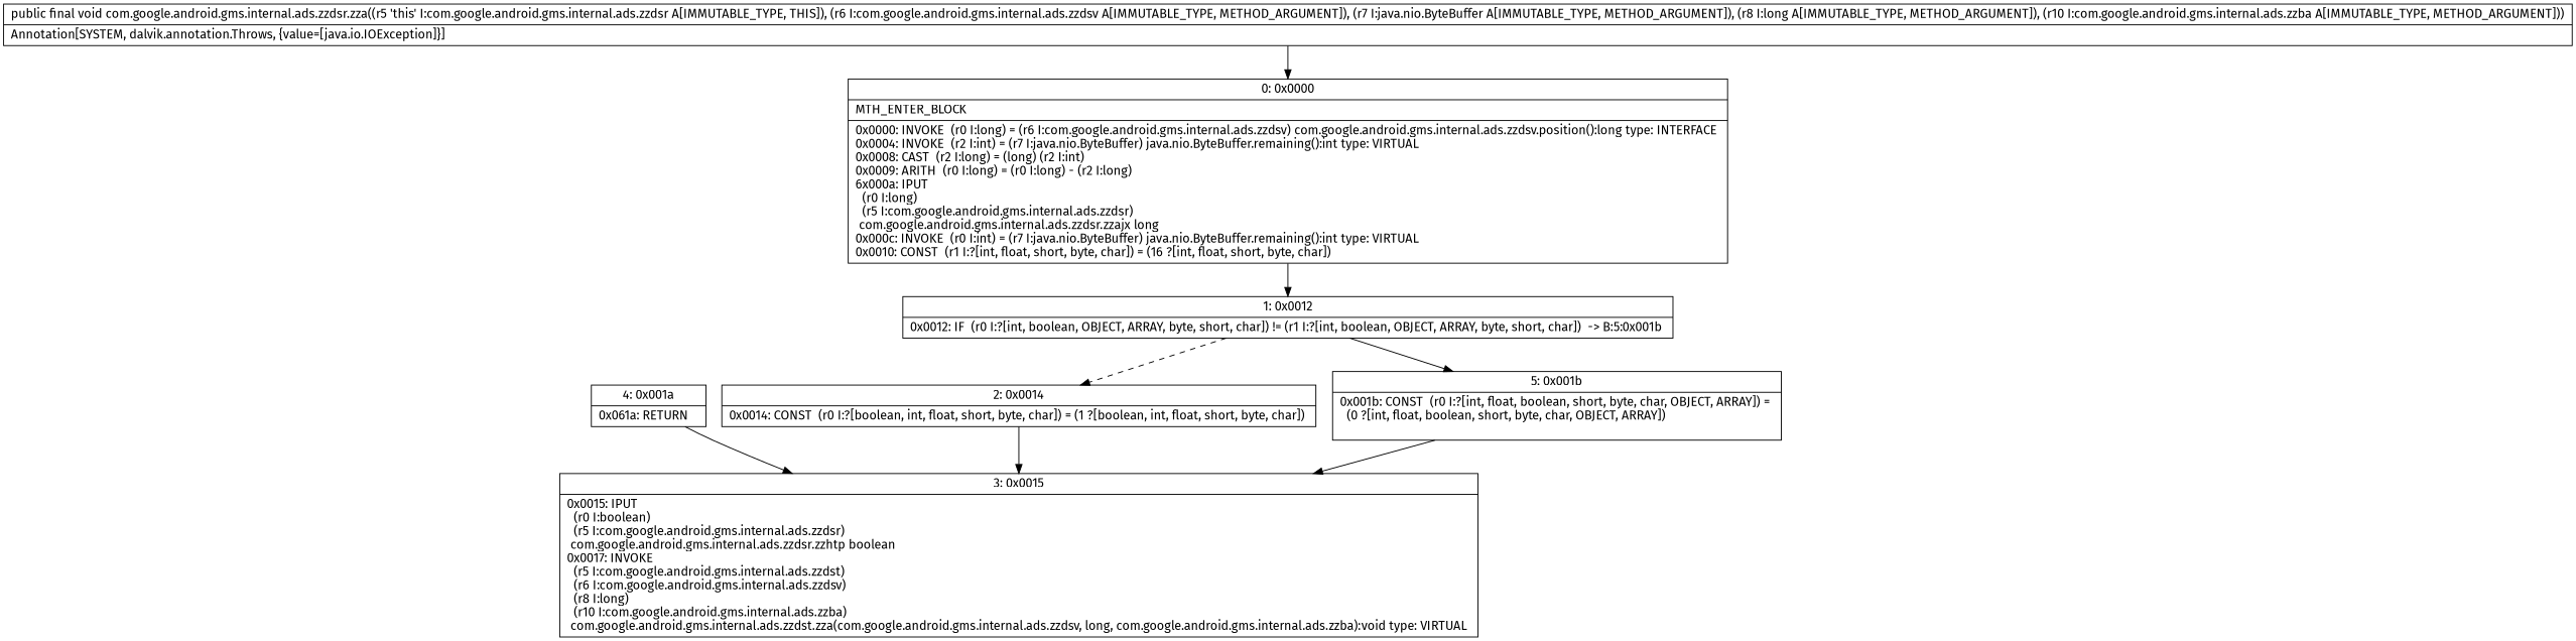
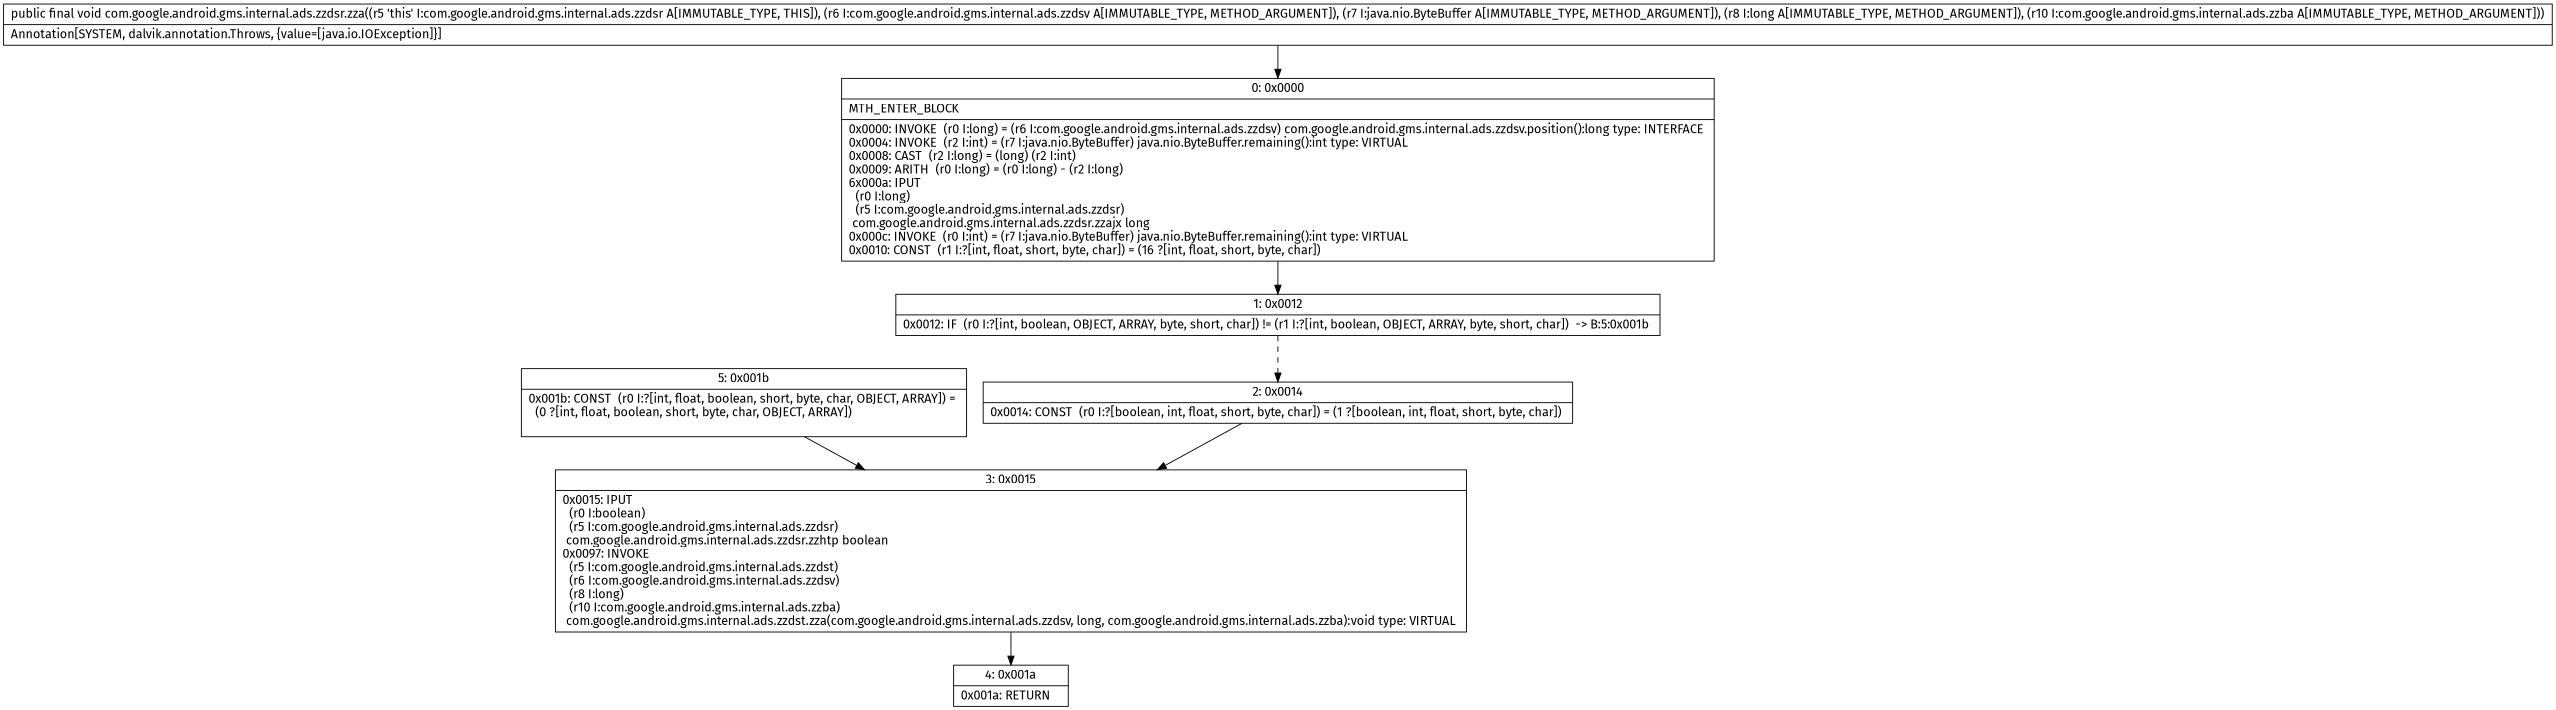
  digraph {
    fontname="Fira Sans"
    node [fontname="Fira Sans" shape=record]
    edge [fontname="Fira Sans"]
    n1 [label="{0\:\ 0x0000|MTH_ENTER_BLOCK\l|0x0000: INVOKE  (r0 I:long) = (r6 I:com.google.android.gms.internal.ads.zzdsv) com.google.android.gms.internal.ads.zzdsv.position():long type: INTERFACE \l0x0004: INVOKE  (r2 I:int) = (r7 I:java.nio.ByteBuffer) java.nio.ByteBuffer.remaining():int type: VIRTUAL \l0x0008: CAST  (r2 I:long) = (long) (r2 I:int) \l0x0009: ARITH  (r0 I:long) = (r0 I:long) \- (r2 I:long) \l6x000a: IPUT  \l  (r0 I:long)\l  (r5 I:com.google.android.gms.internal.ads.zzdsr)\l com.google.android.gms.internal.ads.zzdsr.zzajx long \l0x000c: INVOKE  (r0 I:int) = (r7 I:java.nio.ByteBuffer) java.nio.ByteBuffer.remaining():int type: VIRTUAL \l0x0010: CONST  (r1 I:?[int, float, short, byte, char]) = (16 ?[int, float, short, byte, char]) \l}"]
    n2 [label="{1\:\ 0x0012|0x0012: IF  (r0 I:?[int, boolean, OBJECT, ARRAY, byte, short, char]) != (r1 I:?[int, boolean, OBJECT, ARRAY, byte, short, char])  \-\> B:5:0x001b \l}"]
    n3 [label="{2\:\ 0x0014|0x0014: CONST  (r0 I:?[boolean, int, float, short, byte, char]) = (1 ?[boolean, int, float, short, byte, char]) \l}"]
    n4 [label="{5\:\ 0x001b|0x001b: CONST  (r0 I:?[int, float, boolean, short, byte, char, OBJECT, ARRAY]) = \l  (0 ?[int, float, boolean, short, byte, char, OBJECT, ARRAY])\l \l}"]
-   n5 [label="{3\:\ 0x0015|0x0015: IPUT  \l  (r0 I:boolean)\l  (r5 I:com.google.android.gms.internal.ads.zzdsr)\l com.google.android.gms.internal.ads.zzdsr.zzhtp boolean \l0x0017: INVOKE  \l  (r5 I:com.google.android.gms.internal.ads.zzdst)\l  (r6 I:com.google.android.gms.internal.ads.zzdsv)\l  (r8 I:long)\l  (r10 I:com.google.android.gms.internal.ads.zzba)\l com.google.android.gms.internal.ads.zzdst.zza(com.google.android.gms.internal.ads.zzdsv, long, com.google.android.gms.internal.ads.zzba):void type: VIRTUAL \l}"]
-   n6 [label="{4\:\ 0x001a|0x061a: RETURN   \l}"]
+   n5 [label="{3\:\ 0x0015|0x0015: IPUT  \l  (r0 I:boolean)\l  (r5 I:com.google.android.gms.internal.ads.zzdsr)\l com.google.android.gms.internal.ads.zzdsr.zzhtp boolean \l0x0097: INVOKE  \l  (r5 I:com.google.android.gms.internal.ads.zzdst)\l  (r6 I:com.google.android.gms.internal.ads.zzdsv)\l  (r8 I:long)\l  (r10 I:com.google.android.gms.internal.ads.zzba)\l com.google.android.gms.internal.ads.zzdst.zza(com.google.android.gms.internal.ads.zzdsv, long, com.google.android.gms.internal.ads.zzba):void type: VIRTUAL \l}"]
+   n6 [label="{4\:\ 0x001a|0x001a: RETURN   \l}"]
    n7 [label="{public final void com.google.android.gms.internal.ads.zzdsr.zza((r5 'this' I:com.google.android.gms.internal.ads.zzdsr A[IMMUTABLE_TYPE, THIS]), (r6 I:com.google.android.gms.internal.ads.zzdsv A[IMMUTABLE_TYPE, METHOD_ARGUMENT]), (r7 I:java.nio.ByteBuffer A[IMMUTABLE_TYPE, METHOD_ARGUMENT]), (r8 I:long A[IMMUTABLE_TYPE, METHOD_ARGUMENT]), (r10 I:com.google.android.gms.internal.ads.zzba A[IMMUTABLE_TYPE, METHOD_ARGUMENT]))  | Annotation[SYSTEM, dalvik.annotation.Throws, \{value=[java.io.IOException]\}]\l}"]
    n1 -> n2
    n2 -> n3 [style=dashed]
-   n2 -> n4
    n3 -> n5
    n4 -> n5
-   n6 -> n5
+   n5 -> n6
    n7 -> n1
  }
